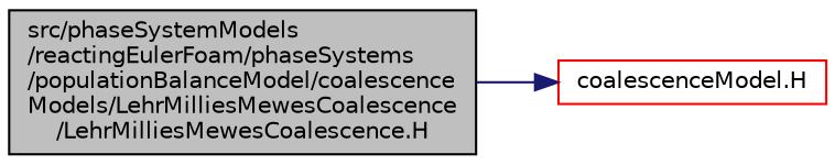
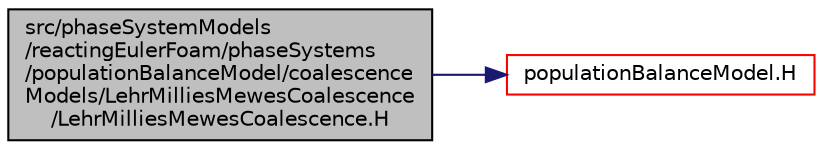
  digraph {
    rankdir=LR
    node [fontname=Helvetica fontsize=10 shape=record]
    n1 [color=black fillcolor=grey75 fontcolor=black height=0.2 label="src/phaseSystemModels\l/reactingEulerFoam/phaseSystems\l/populationBalanceModel/coalescence\lModels/LehrMilliesMewesCoalescence\l/LehrMilliesMewesCoalescence.H" style=filled width=0.4]
-   n2 [color=red height=0.2 label="coalescenceModel.H" width=0.4]
+   n2 [color=red height=0.2 label="populationBalanceModel.H" width=0.4]
    n1 -> n2 [color=midnightblue fontname=Helvetica fontsize=10 labelfontname=Helvetica labelfontsize=10 style=solid]
  }
